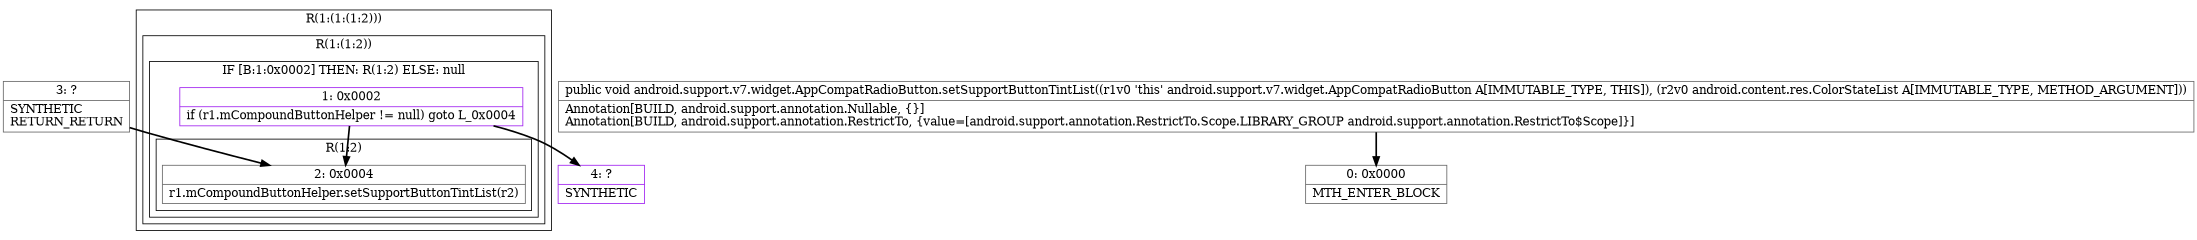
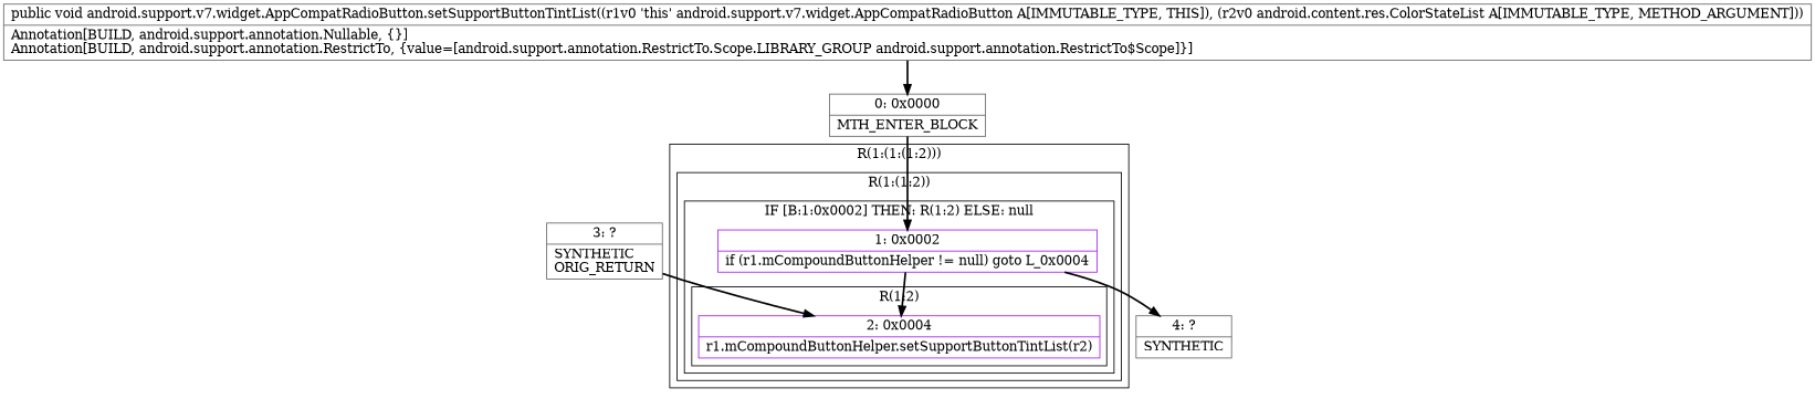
  digraph {
    node [color=purple shape=record]
    edge [style=bold]
-   n1 [color=gray40 label="{2\:\ 0x0004|r1.mCompoundButtonHelper.setSupportButtonTintList(r2)\l}"]
+   n1 [label="{2\:\ 0x0004|r1.mCompoundButtonHelper.setSupportButtonTintList(r2)\l}"]
    n2 [label="{1\:\ 0x0002|if (r1.mCompoundButtonHelper != null) goto L_0x0004\l}"]
-   n3 [label="{4\:\ ?|SYNTHETIC\l}"]
-   n4 [color=gray40 label="{3\:\ ?|SYNTHETIC\lRETURN_RETURN\l}"]
+   n3 [color=gray40 label="{4\:\ ?|SYNTHETIC\l}"]
+   n4 [color=gray40 label="{3\:\ ?|SYNTHETIC\lORIG_RETURN\l}"]
    n5 [color=gray40 label="{0\:\ 0x0000|MTH_ENTER_BLOCK\l}"]
    n6 [color=gray40 label="{public void android.support.v7.widget.AppCompatRadioButton.setSupportButtonTintList((r1v0 'this' android.support.v7.widget.AppCompatRadioButton A[IMMUTABLE_TYPE, THIS]), (r2v0 android.content.res.ColorStateList A[IMMUTABLE_TYPE, METHOD_ARGUMENT]))  | Annotation[BUILD, android.support.annotation.Nullable, \{\}]\lAnnotation[BUILD, android.support.annotation.RestrictTo, \{value=[android.support.annotation.RestrictTo.Scope.LIBRARY_GROUP android.support.annotation.RestrictTo$Scope]\}]\l}"]
    subgraph cluster_1 {
      label="R(1:(1:(1:2)))"
      subgraph cluster_2 {
        label="R(1:(1:2))"
        subgraph cluster_3 {
          label="IF [B:1:0x0002] THEN: R(1:2) ELSE: null"
          n2
          subgraph cluster_4 {
            label="R(1:2)"
            n1
          }
        }
      }
    }
    n2 -> n1
    n2 -> n3
    n4 -> n1
+   n5 -> n2
    n6 -> n5
  }
